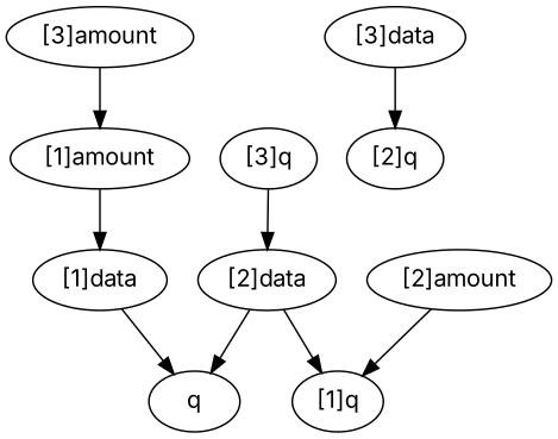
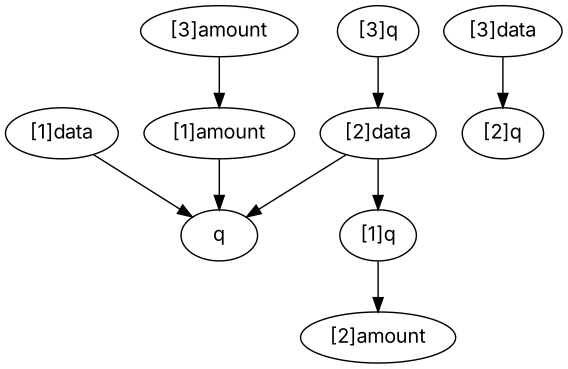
  strict digraph {
    fontname=Inter
    node [complexity=18 fontname=Inter importance=8.16666666667]
    edge [fontname=Inter]
    "[1]q" [importance=2.66666666667 rank=0.148148148148]
    q [complexity=9 importance=0.666666666667 rank=0.0740740740741]
    "[3]q" [complexity=36 importance=26.6666666667 rank=0.740740740741]
    "[2]data" [complexity=27 rank=0.302469135802]
    "[2]q" [complexity=27 importance=8.66666666667 rank=0.320987654321]
    "[3]data" [complexity=36 importance=26.1666666667 rank=0.726851851852]
    "[1]data" [importance=2.16666666667 rank=0.12037037037]
    "[3]amount" [complexity=28 importance=26.1666666667 rank=0.934523809524]
    "[1]amount" [complexity=10 importance=2.16666666667 rank=0.216666666667]
    "[2]amount" [complexity=19 rank=0.429824561404]
    "[3]q" -> "[2]data"
    "[2]data" -> "[1]q"
    "[2]data" -> q
    "[3]data" -> "[2]q"
    "[1]data" -> q
    "[3]amount" -> "[1]amount"
-   "[1]amount" -> "[1]data"
-   "[2]amount" -> "[1]q"
+   "[1]amount" -> q
+   "[1]q" -> "[2]amount"
  }
